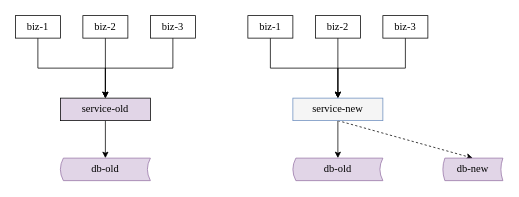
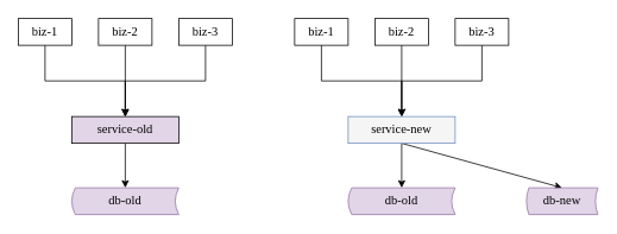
  <mxCell id="0" />
  <mxCell id="1" parent="0" />
  <mxCell id="2" style="edgeStyle=orthogonalEdgeStyle;rounded=0;orthogonalLoop=1;jettySize=auto;html=1;exitX=0.5;exitY=1;exitDx=0;exitDy=0;entryX=0.5;entryY=0;entryDx=0;entryDy=0;fontFamily=Verdana;fontSize=14;" parent="1" source="3" target="9" edge="1"><mxGeometry relative="1" as="geometry" /></mxCell>
  <mxCell id="3" value="biz-1" style="rounded=0;whiteSpace=wrap;html=1;fontFamily=Verdana;fontSize=14;" parent="1" vertex="1"><mxGeometry x="20" y="20" width="60" height="30" as="geometry" /></mxCell>
  <mxCell id="4" style="edgeStyle=orthogonalEdgeStyle;rounded=0;orthogonalLoop=1;jettySize=auto;html=1;exitX=0.5;exitY=1;exitDx=0;exitDy=0;fontFamily=Verdana;fontSize=14;" parent="1" source="5" target="9" edge="1"><mxGeometry relative="1" as="geometry" /></mxCell>
  <mxCell id="5" value="biz-2" style="rounded=0;whiteSpace=wrap;html=1;fontFamily=Verdana;fontSize=14;" parent="1" vertex="1"><mxGeometry x="110" y="20" width="60" height="30" as="geometry" /></mxCell>
  <mxCell id="6" style="edgeStyle=orthogonalEdgeStyle;rounded=0;orthogonalLoop=1;jettySize=auto;html=1;exitX=0.5;exitY=1;exitDx=0;exitDy=0;entryX=0.5;entryY=0;entryDx=0;entryDy=0;fontFamily=Verdana;fontSize=14;" parent="1" source="7" target="9" edge="1"><mxGeometry relative="1" as="geometry" /></mxCell>
  <mxCell id="7" value="biz-3" style="rounded=0;whiteSpace=wrap;html=1;fontFamily=Verdana;fontSize=14;" parent="1" vertex="1"><mxGeometry x="200" y="20" width="60" height="30" as="geometry" /></mxCell>
  <mxCell id="8" style="edgeStyle=orthogonalEdgeStyle;rounded=0;orthogonalLoop=1;jettySize=auto;html=1;exitX=0.5;exitY=1;exitDx=0;exitDy=0;entryX=0.5;entryY=0;entryDx=0;entryDy=0;fontFamily=Verdana;fontSize=14;" parent="1" source="9" target="10" edge="1"><mxGeometry relative="1" as="geometry" /></mxCell>
  <mxCell id="9" value="service-old" style="rounded=0;whiteSpace=wrap;html=1;fontFamily=Verdana;fontSize=14;fillColor=#e1d5e7;" parent="1" vertex="1"><mxGeometry x="80" y="130" width="120" height="30" as="geometry" /></mxCell>
  <mxCell id="10" value="db-old" style="shape=dataStorage;whiteSpace=wrap;html=1;fontFamily=Verdana;fontSize=14;size=0.033;fillColor=#e1d5e7;strokeColor=#9673a6;" parent="1" vertex="1"><mxGeometry x="80" y="210" width="120" height="30" as="geometry" /></mxCell>
  <mxCell id="11" style="edgeStyle=orthogonalEdgeStyle;rounded=0;orthogonalLoop=1;jettySize=auto;html=1;exitX=0.5;exitY=1;exitDx=0;exitDy=0;entryX=0.5;entryY=0;entryDx=0;entryDy=0;fontFamily=Verdana;fontSize=14;" parent="1" source="12" target="19" edge="1"><mxGeometry relative="1" as="geometry" /></mxCell>
  <mxCell id="12" value="biz-1" style="rounded=0;whiteSpace=wrap;html=1;fontFamily=Verdana;fontSize=14;" parent="1" vertex="1"><mxGeometry x="330" y="20" width="60" height="30" as="geometry" /></mxCell>
  <mxCell id="13" style="edgeStyle=orthogonalEdgeStyle;rounded=0;orthogonalLoop=1;jettySize=auto;html=1;exitX=0.5;exitY=1;exitDx=0;exitDy=0;fontFamily=Verdana;fontSize=14;" parent="1" source="14" target="19" edge="1"><mxGeometry relative="1" as="geometry" /></mxCell>
  <mxCell id="14" value="biz-2" style="rounded=0;whiteSpace=wrap;html=1;fontFamily=Verdana;fontSize=14;" parent="1" vertex="1"><mxGeometry x="420" y="20" width="60" height="30" as="geometry" /></mxCell>
  <mxCell id="15" style="edgeStyle=orthogonalEdgeStyle;rounded=0;orthogonalLoop=1;jettySize=auto;html=1;exitX=0.5;exitY=1;exitDx=0;exitDy=0;entryX=0.5;entryY=0;entryDx=0;entryDy=0;fontFamily=Verdana;fontSize=14;" parent="1" source="16" target="19" edge="1"><mxGeometry relative="1" as="geometry" /></mxCell>
  <mxCell id="16" value="biz-3" style="rounded=0;whiteSpace=wrap;html=1;fontFamily=Verdana;fontSize=14;" parent="1" vertex="1"><mxGeometry x="510" y="20" width="60" height="30" as="geometry" /></mxCell>
  <mxCell id="17" style="edgeStyle=orthogonalEdgeStyle;rounded=0;orthogonalLoop=1;jettySize=auto;html=1;exitX=0.5;exitY=1;exitDx=0;exitDy=0;entryX=0.5;entryY=0;entryDx=0;entryDy=0;fontFamily=Verdana;fontSize=14;" parent="1" source="19" target="20" edge="1"><mxGeometry relative="1" as="geometry" /></mxCell>
- <mxCell id="18" style="rounded=0;orthogonalLoop=1;jettySize=auto;html=1;exitX=0.5;exitY=1;exitDx=0;exitDy=0;entryX=0.5;entryY=0;entryDx=0;entryDy=0;dashed=1;" parent="1" source="19" target="21" edge="1"><mxGeometry relative="1" as="geometry" /></mxCell>
+ <mxCell id="18" style="rounded=0;orthogonalLoop=1;jettySize=auto;html=1;exitX=0.5;exitY=1;exitDx=0;exitDy=0;entryX=0.5;entryY=0;entryDx=0;entryDy=0;" parent="1" source="19" target="21" edge="1"><mxGeometry relative="1" as="geometry" /></mxCell>
  <mxCell id="19" value="service-new" style="rounded=0;whiteSpace=wrap;html=1;fontFamily=Verdana;fontSize=14;fillColor=#f5f5f5;strokeColor=#6c8ebf;" parent="1" vertex="1"><mxGeometry x="390" y="130" width="120" height="30" as="geometry" /></mxCell>
  <mxCell id="20" value="db-old" style="shape=dataStorage;whiteSpace=wrap;html=1;fontFamily=Verdana;fontSize=14;size=0.033;fillColor=#e1d5e7;strokeColor=#9673a6;" parent="1" vertex="1"><mxGeometry x="390" y="210" width="120" height="30" as="geometry" /></mxCell>
  <mxCell id="21" value="db-new" style="shape=dataStorage;whiteSpace=wrap;html=1;fontFamily=Verdana;fontSize=14;size=0.033;fillColor=#e1d5e7;strokeColor=#9673a6;" parent="1" vertex="1"><mxGeometry x="590" y="210" width="80" height="30" as="geometry" /></mxCell>
